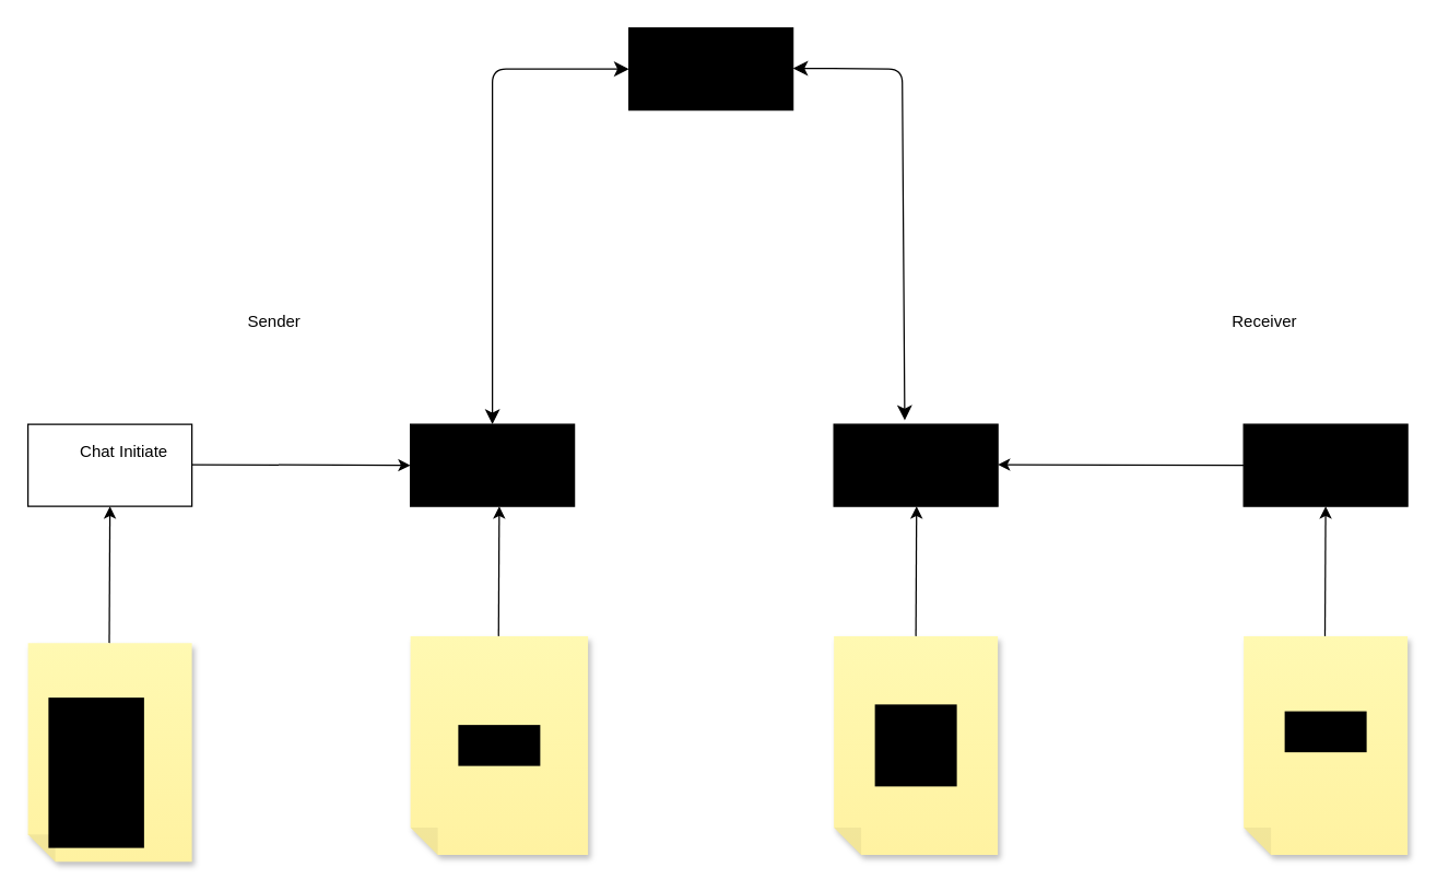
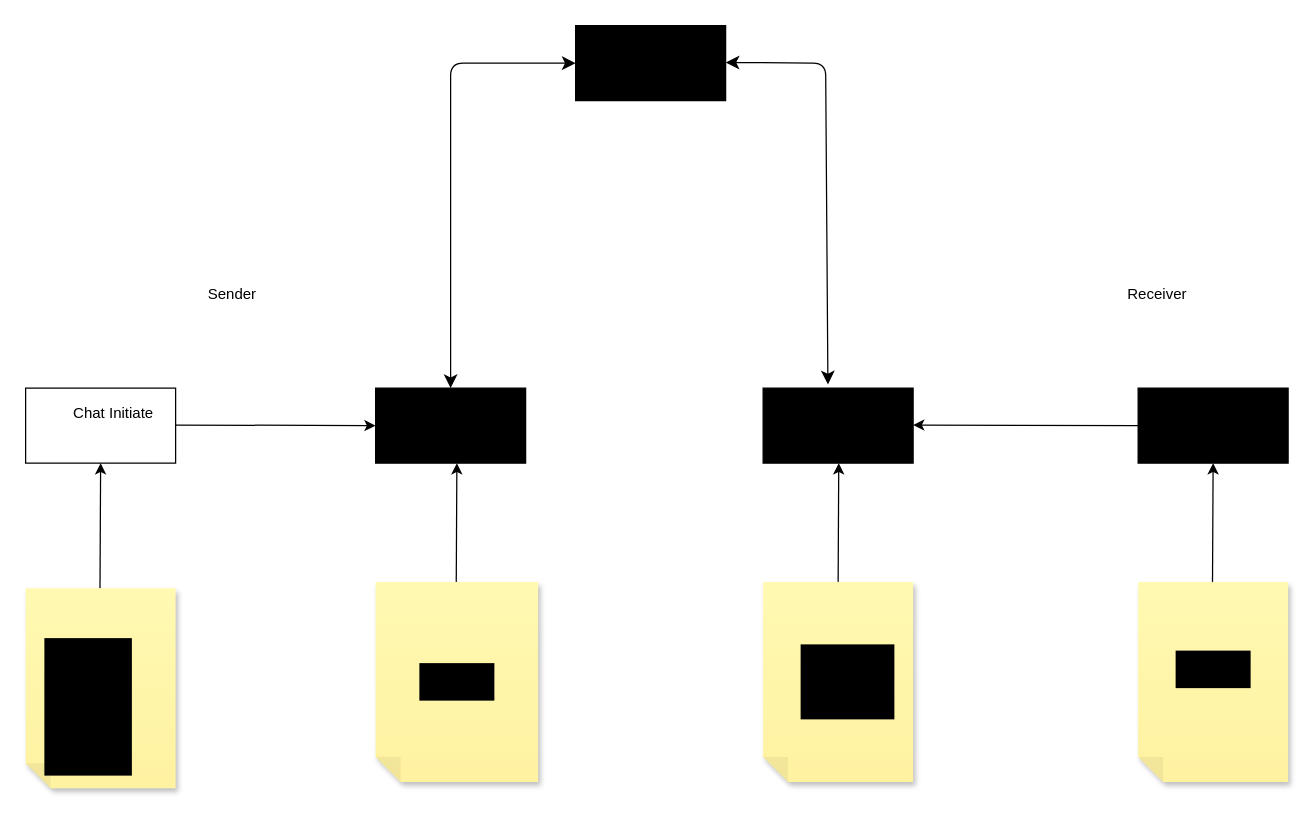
  <mxCell id="0" />
  <mxCell id="1" parent="0" />
  <mxCell id="2" value="" style="whiteSpace=wrap;html=1;" vertex="1" parent="1"><mxGeometry x="20" y="310" width="120" height="60" as="geometry" /></mxCell>
  <mxCell id="3" value="" style="shape=note;whiteSpace=wrap;html=1;backgroundOutline=1;fontColor=#000000;darkOpacity=0.05;fillColor=#FFF9B2;strokeColor=none;fillStyle=solid;direction=west;gradientDirection=north;gradientColor=#FFF2A1;shadow=1;size=20;pointerEvents=1;" vertex="1" parent="1"><mxGeometry x="20" y="470" width="120" height="160" as="geometry" /></mxCell>
  <mxCell id="4" value="Enter Friend Unique Pin in Search" style="text;strokeColor=none;align=center;fillColor=#000000;html=1;verticalAlign=middle;whiteSpace=wrap;rounded=0;" vertex="1" parent="1"><mxGeometry x="35" y="510" width="70" height="110" as="geometry" /></mxCell>
  <mxCell id="5" value="" style="edgeStyle=none;orthogonalLoop=1;jettySize=auto;html=1;" edge="1" parent="1"><mxGeometry width="100" relative="1" as="geometry"><mxPoint x="79.5" y="470" as="sourcePoint" /><mxPoint x="80" y="370" as="targetPoint" /><Array as="points" /></mxGeometry></mxCell>
  <mxCell id="6" value="Chat Initiate" style="text;html=1;align=center;verticalAlign=middle;resizable=0;points=[];autosize=1;strokeColor=none;fillColor=none;" vertex="1" parent="1"><mxGeometry x="45" y="315" width="90" height="30" as="geometry" /></mxCell>
  <mxCell id="7" value="" style="whiteSpace=wrap;html=1;fillColor=#000000;" vertex="1" parent="1"><mxGeometry x="300" y="310" width="120" height="60" as="geometry" /></mxCell>
  <mxCell id="8" value="New Message" style="text;html=1;align=center;verticalAlign=middle;resizable=0;points=[];autosize=1;strokeColor=none;fillColor=none;" vertex="1" parent="1"><mxGeometry x="310" y="325" width="100" height="30" as="geometry" /></mxCell>
  <mxCell id="9" value="" style="edgeStyle=none;orthogonalLoop=1;jettySize=auto;html=1;entryX=0;entryY=0.5;entryDx=0;entryDy=0;" edge="1" parent="1" target="7"><mxGeometry width="100" relative="1" as="geometry"><mxPoint x="140" y="339.5" as="sourcePoint" /><mxPoint x="240" y="339.5" as="targetPoint" /><Array as="points" /></mxGeometry></mxCell>
  <mxCell id="10" value="" style="shape=note;whiteSpace=wrap;html=1;backgroundOutline=1;fontColor=#000000;darkOpacity=0.05;fillColor=#FFF9B2;strokeColor=none;fillStyle=solid;direction=west;gradientDirection=north;gradientColor=#FFF2A1;shadow=1;size=20;pointerEvents=1;" vertex="1" parent="1"><mxGeometry x="300" y="465" width="130" height="160" as="geometry" /></mxCell>
  <mxCell id="11" value="Message&lt;br&gt;UserId" style="text;strokeColor=none;align=center;fillColor=#000000;html=1;verticalAlign=middle;whiteSpace=wrap;rounded=0;" vertex="1" parent="1"><mxGeometry x="335" y="530" width="60" height="30" as="geometry" /></mxCell>
  <mxCell id="12" value="" style="edgeStyle=none;orthogonalLoop=1;jettySize=auto;html=1;" edge="1" parent="1"><mxGeometry width="100" relative="1" as="geometry"><mxPoint x="364.5" y="465" as="sourcePoint" /><mxPoint x="365" y="370" as="targetPoint" /><Array as="points" /></mxGeometry></mxCell>
  <mxCell id="13" value="" style="whiteSpace=wrap;html=1;fillColor=#000000;" vertex="1" parent="1"><mxGeometry x="610" y="310" width="120" height="60" as="geometry" /></mxCell>
- <mxCell id="14" value="Sender" style="text;html=1;align=center;verticalAlign=middle;resizable=0;points=[];autosize=1;strokeColor=none;fillColor=none;" vertex="1" parent="1"><mxGeometry x="170" y="220" width="60" height="30" as="geometry" /></mxCell>
+ <mxCell id="14" value="Sender" style="text;html=1;align=center;verticalAlign=middle;resizable=0;points=[];autosize=1;strokeColor=none;fillColor=none;" vertex="1" parent="1"><mxGeometry x="155" y="220" width="60" height="30" as="geometry" /></mxCell>
  <mxCell id="15" value="Receiver" style="text;html=1;align=center;verticalAlign=middle;resizable=0;points=[];autosize=1;strokeColor=none;fillColor=none;" vertex="1" parent="1"><mxGeometry x="890" y="220" width="70" height="30" as="geometry" /></mxCell>
  <mxCell id="16" value="Chat Accept" style="text;html=1;align=center;verticalAlign=middle;resizable=0;points=[];autosize=1;strokeColor=none;fillColor=none;" vertex="1" parent="1"><mxGeometry x="625" y="325" width="90" height="30" as="geometry" /></mxCell>
  <mxCell id="17" value="Reply Message" style="whiteSpace=wrap;html=1;fillColor=#000000;" vertex="1" parent="1"><mxGeometry x="910" y="310" width="120" height="60" as="geometry" /></mxCell>
  <mxCell id="18" value="" style="shape=note;whiteSpace=wrap;html=1;backgroundOutline=1;fontColor=#000000;darkOpacity=0.05;fillColor=#FFF9B2;strokeColor=none;fillStyle=solid;direction=west;gradientDirection=north;gradientColor=#FFF2A1;shadow=1;size=20;pointerEvents=1;" vertex="1" parent="1"><mxGeometry x="610" y="465" width="120" height="160" as="geometry" /></mxCell>
- <mxCell id="19" value="Get My Friend Requests" style="text;strokeColor=none;align=center;fillColor=#000000;html=1;verticalAlign=middle;whiteSpace=wrap;rounded=0;" vertex="1" parent="1"><mxGeometry x="640" y="515" width="60" height="60" as="geometry" /></mxCell>
+ <mxCell id="19" value="Get My Friend Requests" style="text;strokeColor=none;align=center;fillColor=#000000;html=1;verticalAlign=middle;whiteSpace=wrap;rounded=0;" vertex="1" parent="1"><mxGeometry x="640" y="515" width="75" height="60" as="geometry" /></mxCell>
  <mxCell id="20" value="" style="edgeStyle=none;orthogonalLoop=1;jettySize=auto;html=1;" edge="1" parent="1"><mxGeometry width="100" relative="1" as="geometry"><mxPoint x="670" y="465" as="sourcePoint" /><mxPoint x="670.5" y="370" as="targetPoint" /><Array as="points" /></mxGeometry></mxCell>
  <mxCell id="21" value="" style="edgeStyle=none;orthogonalLoop=1;jettySize=auto;html=1;" edge="1" parent="1"><mxGeometry width="100" relative="1" as="geometry"><mxPoint x="969.5" y="465" as="sourcePoint" /><mxPoint x="970" y="370" as="targetPoint" /><Array as="points" /></mxGeometry></mxCell>
  <mxCell id="22" value="" style="shape=note;whiteSpace=wrap;html=1;backgroundOutline=1;fontColor=#000000;darkOpacity=0.05;fillColor=#FFF9B2;strokeColor=none;fillStyle=solid;direction=west;gradientDirection=north;gradientColor=#FFF2A1;shadow=1;size=20;pointerEvents=1;" vertex="1" parent="1"><mxGeometry x="910" y="465" width="120" height="160" as="geometry" /></mxCell>
  <mxCell id="23" value="Message&lt;br&gt;UserId" style="text;strokeColor=none;align=center;fillColor=#000000;html=1;verticalAlign=middle;whiteSpace=wrap;rounded=0;" vertex="1" parent="1"><mxGeometry x="940" y="520" width="60" height="30" as="geometry" /></mxCell>
  <mxCell id="24" value="Backend" style="whiteSpace=wrap;html=1;fillColor=#000000;" vertex="1" parent="1"><mxGeometry x="460" y="20" width="120" height="60" as="geometry" /></mxCell>
  <mxCell id="25" value="" style="edgeStyle=none;orthogonalLoop=1;jettySize=auto;html=1;endArrow=classic;startArrow=classic;endSize=8;startSize=8;exitX=0.5;exitY=0;exitDx=0;exitDy=0;entryX=0;entryY=0.5;entryDx=0;entryDy=0;" edge="1" parent="1" source="7" target="24"><mxGeometry width="100" relative="1" as="geometry"><mxPoint x="350" y="90" as="sourcePoint" /><mxPoint x="450" y="50" as="targetPoint" /><Array as="points"><mxPoint x="360" y="50" /></Array></mxGeometry></mxCell>
  <mxCell id="26" value="" style="edgeStyle=none;orthogonalLoop=1;jettySize=auto;html=1;endArrow=classic;startArrow=classic;endSize=8;startSize=8;entryX=0.432;entryY=-0.049;entryDx=0;entryDy=0;entryPerimeter=0;" edge="1" parent="1" target="13"><mxGeometry width="100" relative="1" as="geometry"><mxPoint x="580" y="49.5" as="sourcePoint" /><mxPoint x="680" y="50" as="targetPoint" /><Array as="points"><mxPoint x="660" y="50" /></Array></mxGeometry></mxCell>
  <mxCell id="27" value="" style="edgeStyle=none;orthogonalLoop=1;jettySize=auto;html=1;exitX=0;exitY=0.5;exitDx=0;exitDy=0;" edge="1" parent="1" source="17"><mxGeometry width="100" relative="1" as="geometry"><mxPoint x="850" y="339.5" as="sourcePoint" /><mxPoint x="730" y="339.5" as="targetPoint" /><Array as="points" /></mxGeometry></mxCell>
